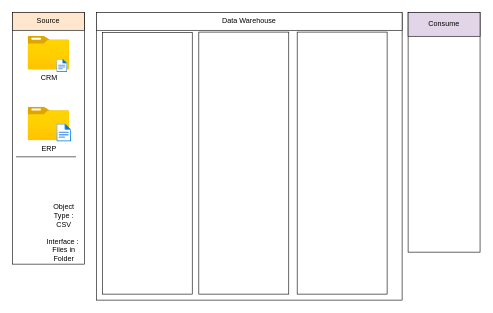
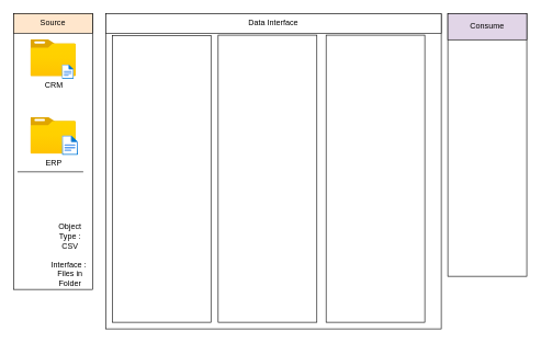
  <mxCell id="0" />
  <mxCell id="1" parent="0" />
  <mxCell id="2" value="" style="rounded=0;whiteSpace=wrap;html=1;" parent="1" vertex="1"><mxGeometry x="20" y="20" width="120" height="420" as="geometry" /></mxCell>
  <mxCell id="3" value="Source" style="rounded=0;whiteSpace=wrap;html=1;fillColor=#ffe6cc;" parent="1" vertex="1"><mxGeometry x="20" y="20" width="120" height="30" as="geometry" /></mxCell>
  <mxCell id="4" value="" style="rounded=0;whiteSpace=wrap;html=1;" parent="1" vertex="1"><mxGeometry x="160" y="21" width="510" height="479" as="geometry" /></mxCell>
- <mxCell id="5" value="Data Warehouse" style="rounded=0;whiteSpace=wrap;html=1;" parent="1" vertex="1"><mxGeometry x="160" y="20" width="510" height="30" as="geometry" /></mxCell>
+ <mxCell id="5" value="Data Interface" style="rounded=0;whiteSpace=wrap;html=1;" parent="1" vertex="1"><mxGeometry x="160" y="20" width="510" height="30" as="geometry" /></mxCell>
  <mxCell id="6" value="" style="rounded=0;whiteSpace=wrap;html=1;" parent="1" vertex="1"><mxGeometry x="680" y="20" width="120" height="400" as="geometry" /></mxCell>
  <mxCell id="7" value="Consume" style="rounded=0;whiteSpace=wrap;html=1;fillColor=#e1d5e7;" parent="1" vertex="1"><mxGeometry x="680" y="20" width="120" height="40" as="geometry" /></mxCell>
  <mxCell id="8" value="CRM" style="image;aspect=fixed;html=1;points=[];align=center;fontSize=12;image=img/lib/azure2/general/Folder_Blank.svg;" vertex="1" parent="1"><mxGeometry x="46" y="60" width="69" height="56.0" as="geometry" /></mxCell>
  <mxCell id="9" value="" style="image;aspect=fixed;html=1;points=[];align=center;fontSize=12;image=img/lib/azure2/general/File.svg;" vertex="1" parent="1"><mxGeometry x="94" y="98" width="17.86" height="22" as="geometry" /></mxCell>
  <mxCell id="10" value="ERP" style="image;aspect=fixed;html=1;points=[];align=center;fontSize=12;image=img/lib/azure2/general/Folder_Blank.svg;" vertex="1" parent="1"><mxGeometry x="46" y="178" width="69" height="56.0" as="geometry" /></mxCell>
  <mxCell id="11" value="" style="image;aspect=fixed;html=1;points=[];align=center;fontSize=12;image=img/lib/azure2/general/File.svg;" vertex="1" parent="1"><mxGeometry x="94" y="206" width="24.35" height="30" as="geometry" /></mxCell>
  <mxCell id="12" value="" style="endArrow=none;html=1;rounded=0;" edge="1" parent="1"><mxGeometry width="50" height="50" relative="1" as="geometry"><mxPoint x="26" y="261" as="sourcePoint" /><mxPoint x="126" y="261" as="targetPoint" /></mxGeometry></mxCell>
  <mxCell id="13" value="Object&lt;div&gt;Type : CSV&lt;br&gt;&lt;br&gt;Interface :&amp;nbsp;&lt;br&gt;Files in Folder&lt;/div&gt;" style="text;html=1;align=center;verticalAlign=middle;whiteSpace=wrap;rounded=0;" vertex="1" parent="1"><mxGeometry x="76" y="356" width="60" height="64" as="geometry" /></mxCell>
  <mxCell id="14" value="" style="rounded=0;whiteSpace=wrap;html=1;" vertex="1" parent="1"><mxGeometry x="170" y="54" width="150" height="436" as="geometry" /></mxCell>
  <mxCell id="15" value="" style="rounded=0;whiteSpace=wrap;html=1;" vertex="1" parent="1"><mxGeometry x="331" y="53" width="150" height="437" as="geometry" /></mxCell>
  <mxCell id="16" value="" style="rounded=0;whiteSpace=wrap;html=1;" vertex="1" parent="1"><mxGeometry x="495" y="53" width="150" height="437" as="geometry" /></mxCell>
